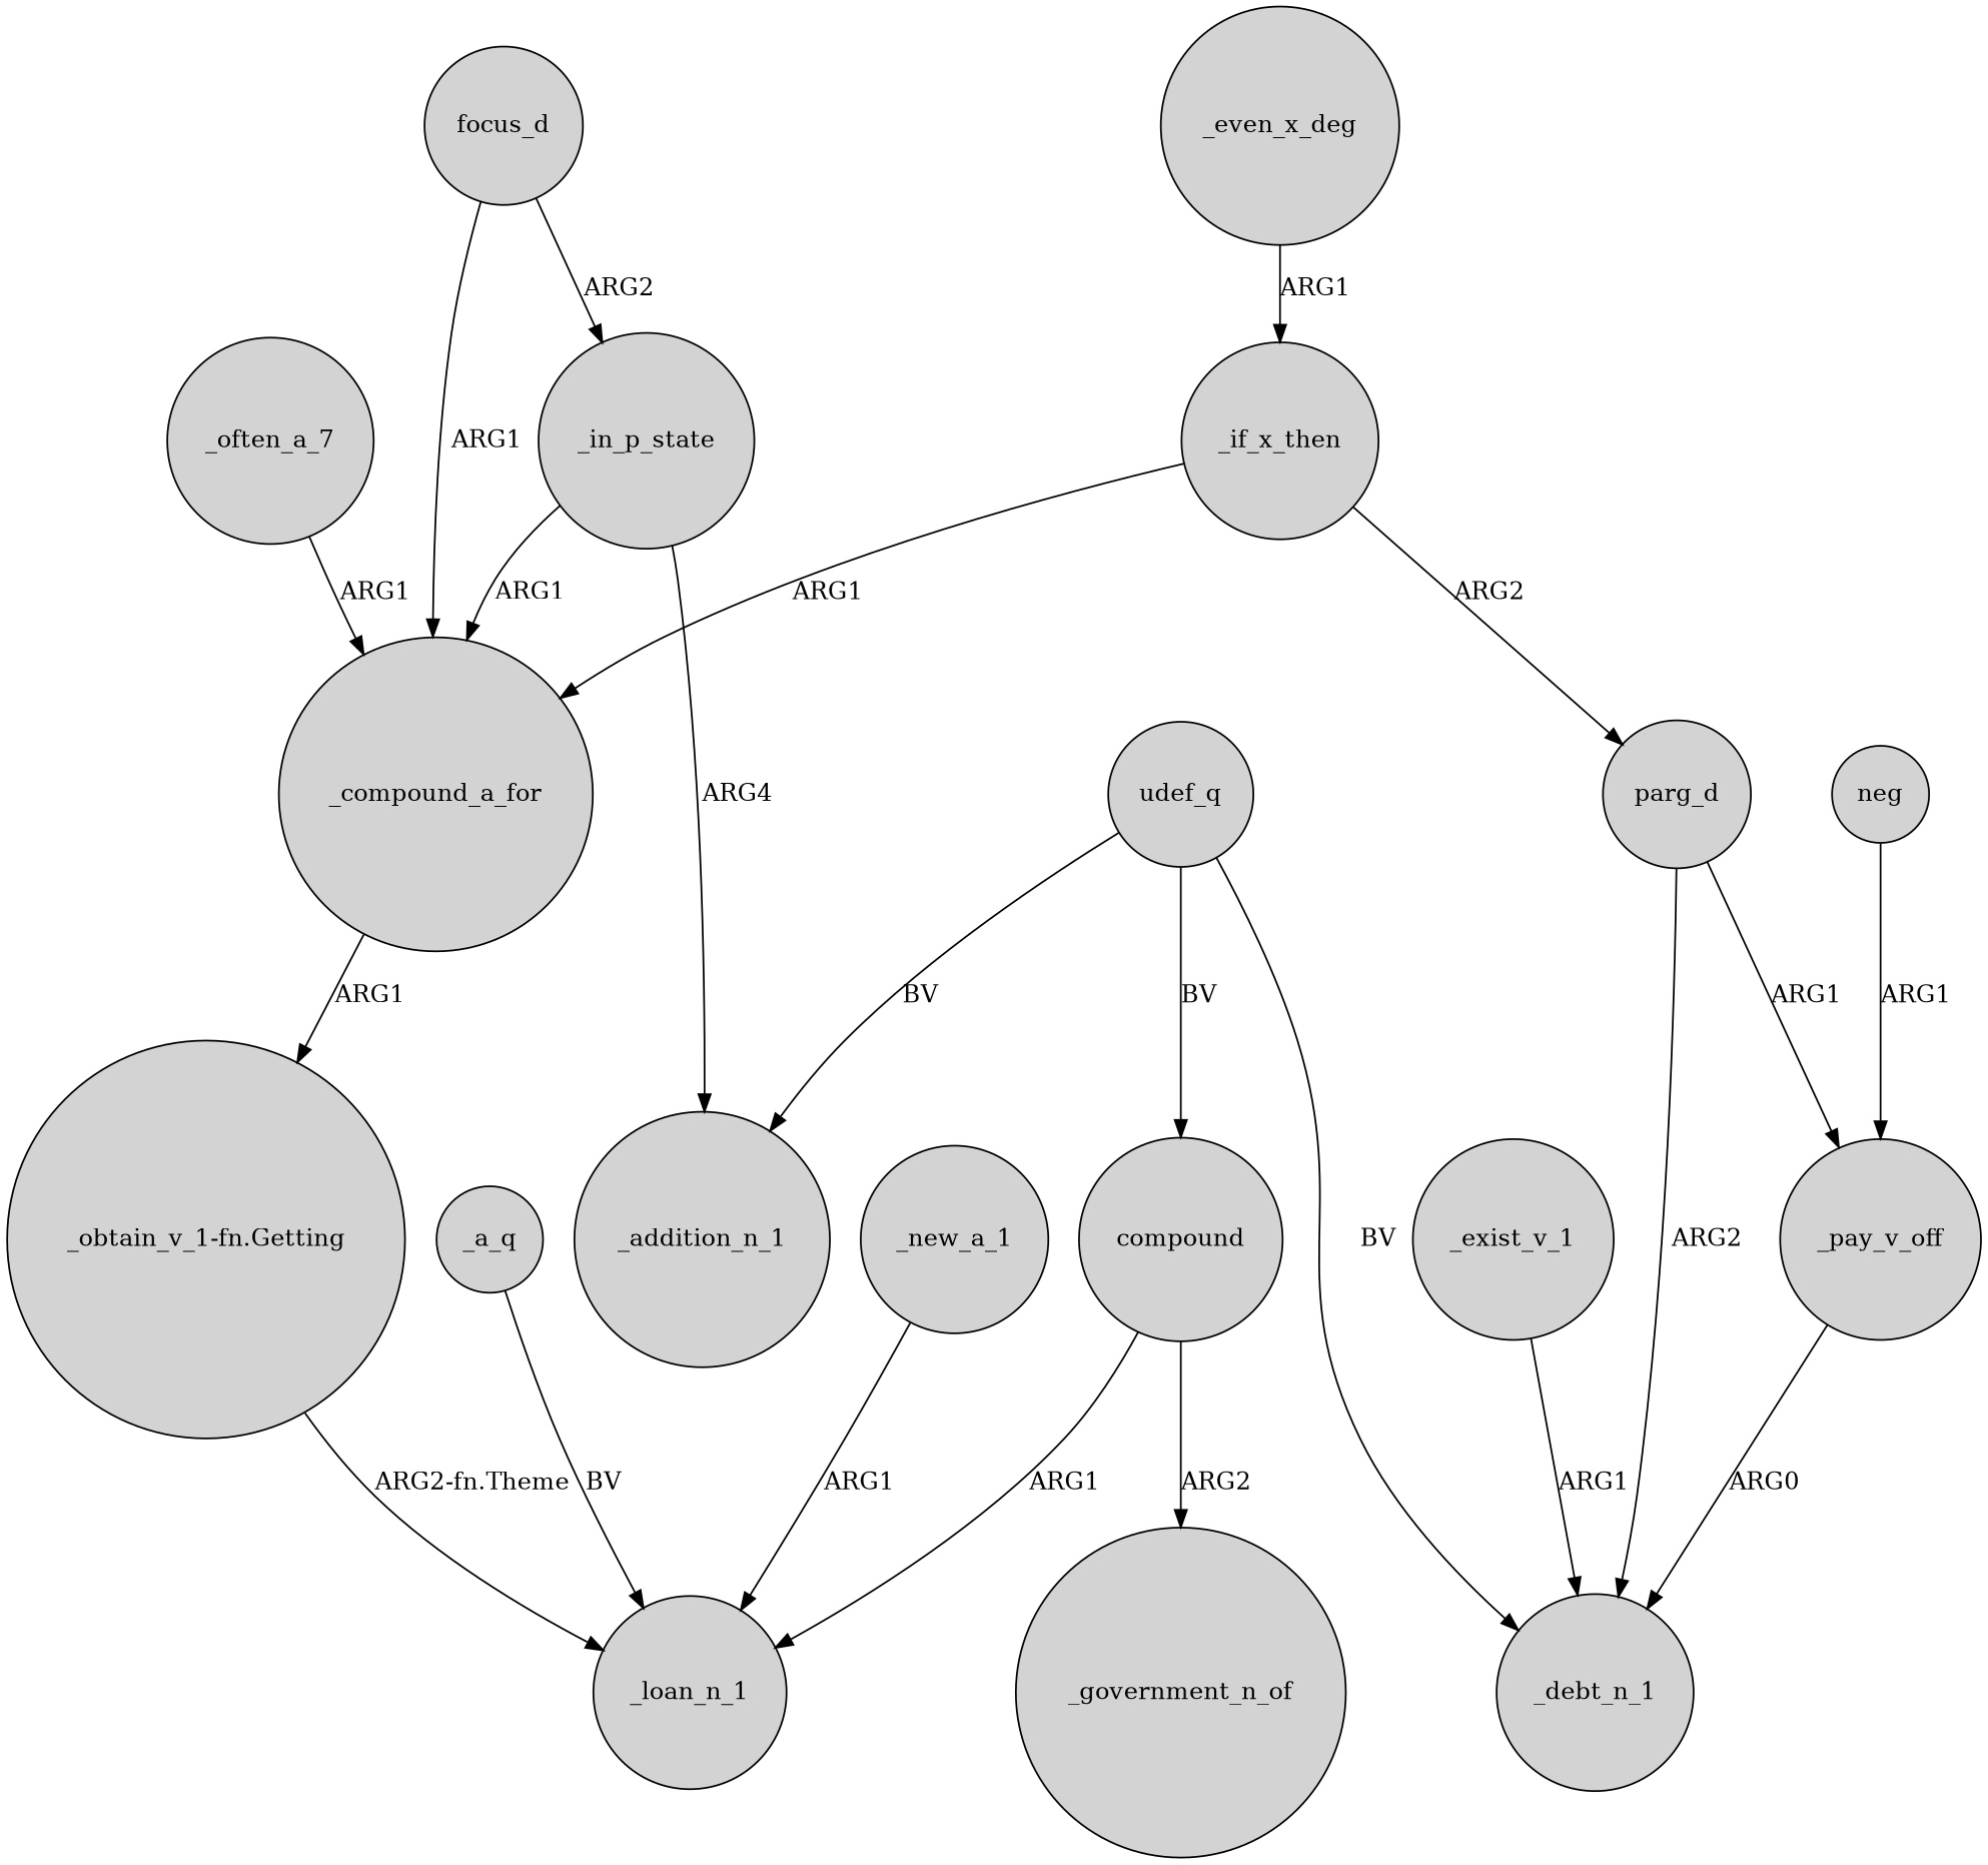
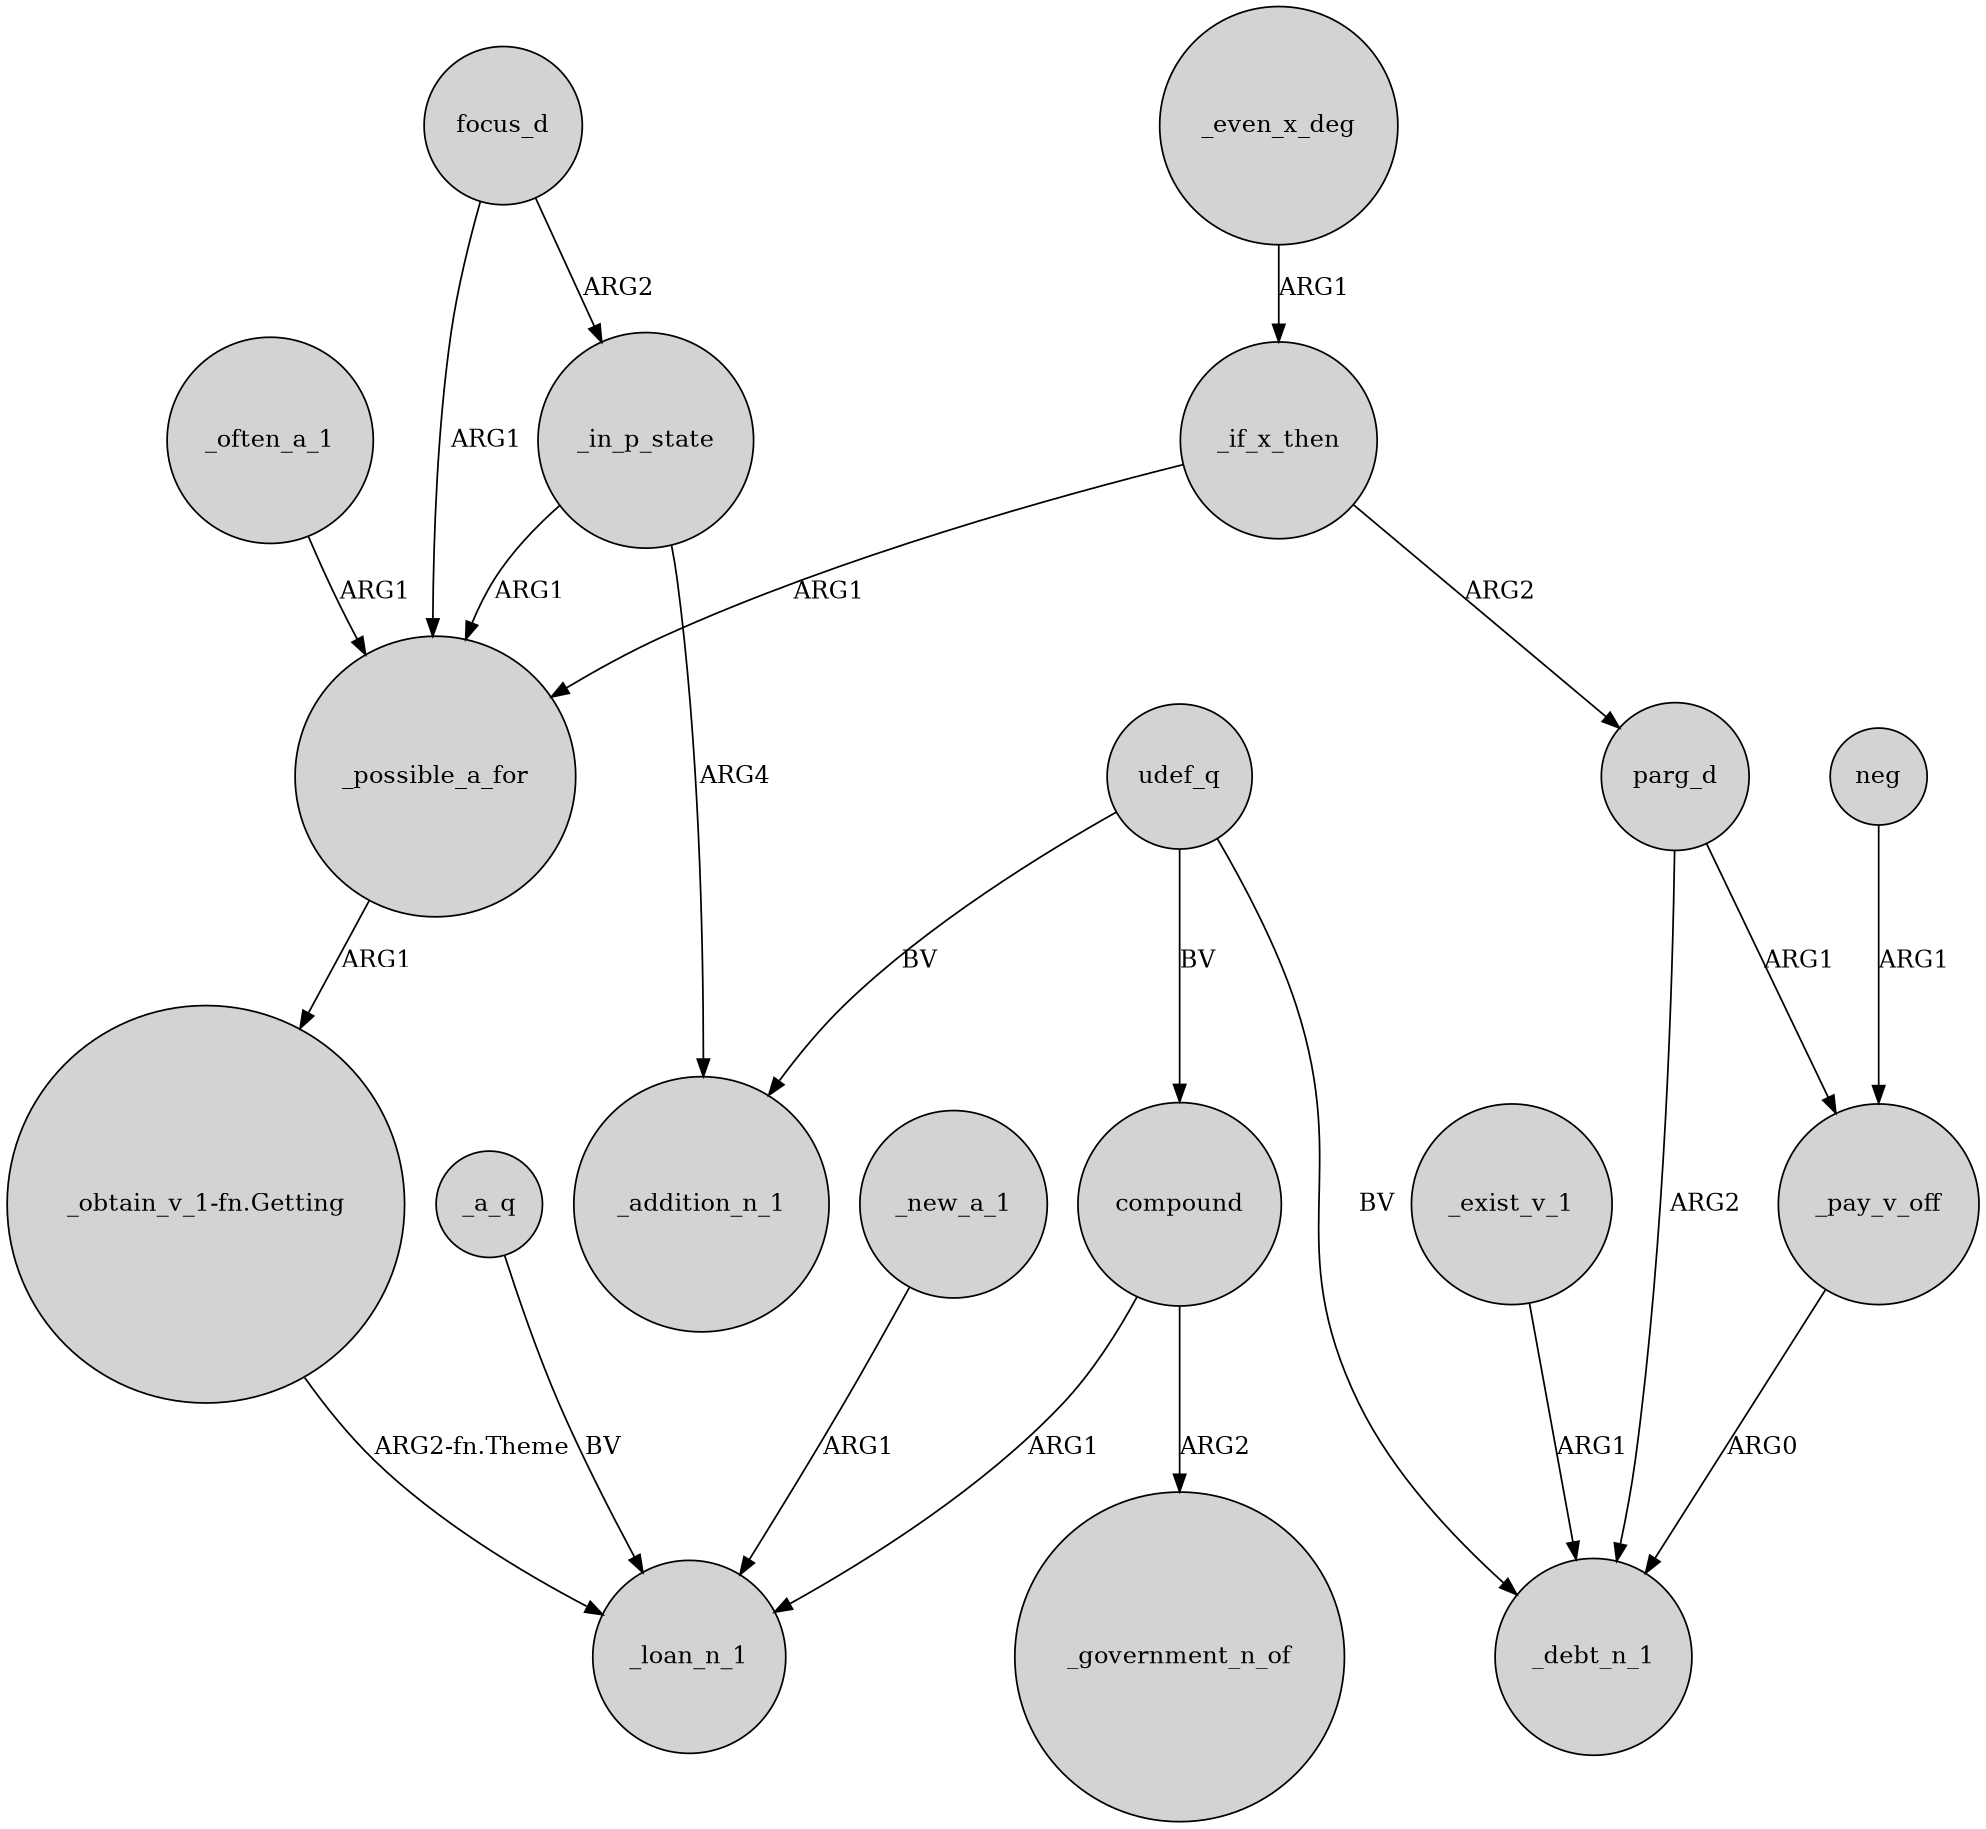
  digraph {
    node [shape=circle style=filled]
    _a_q
    _loan_n_1
    _pay_v_off
    _debt_n_1
    "_obtain_v_1-fn.Getting"
    compound
    _government_n_of
    udef_q
    _addition_n_1
    focus_d
    _in_p_state
-   _possible_a_for [label=_compound_a_for]
+   _possible_a_for
    _even_x_deg
    _if_x_then
    parg_d
    neg
-   _often_a_1 [label=_often_a_7]
+   _often_a_1
    _exist_v_1
    _new_a_1
    _a_q -> _loan_n_1 [label=BV]
    _pay_v_off -> _debt_n_1 [label=ARG0]
    "_obtain_v_1-fn.Getting" -> _loan_n_1 [label="ARG2-fn.Theme"]
    compound -> _loan_n_1 [label=ARG1]
    compound -> _government_n_of [label=ARG2]
    udef_q -> _debt_n_1 [label=BV]
    udef_q -> compound [label=BV]
    udef_q -> _addition_n_1 [label=BV]
    focus_d -> _in_p_state [label=ARG2]
    focus_d -> _possible_a_for [label=ARG1]
    _in_p_state -> _addition_n_1 [label=ARG4]
    _in_p_state -> _possible_a_for [label=ARG1]
    _possible_a_for -> "_obtain_v_1-fn.Getting" [label=ARG1]
    _even_x_deg -> _if_x_then [label=ARG1]
    _if_x_then -> _possible_a_for [label=ARG1]
    _if_x_then -> parg_d [label=ARG2]
    parg_d -> _pay_v_off [label=ARG1]
    parg_d -> _debt_n_1 [label=ARG2]
    neg -> _pay_v_off [label=ARG1]
    _often_a_1 -> _possible_a_for [label=ARG1]
    _exist_v_1 -> _debt_n_1 [label=ARG1]
    _new_a_1 -> _loan_n_1 [label=ARG1]
  }
